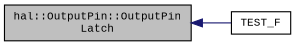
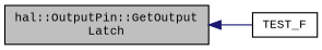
  digraph {
    rankdir=LR
    fontname="Liberation Mono"
    node [color=black fontname="Liberation Mono" fontsize=10 shape=record style=filled]
-   n1 [fillcolor=grey75 fontcolor=black height=0.2 label="hal::OutputPin::OutputPin\lLatch" width=0.4]
+   n1 [fillcolor=grey75 fontcolor=black height=0.2 label="hal::OutputPin::GetOutput\lLatch" width=0.4]
    n2 [fillcolor=white height=0.2 label=TEST_F width=0.4]
    n1 -> n2 [color=midnightblue dir=back fontname="Liberation Mono" fontsize=10 labelfontname=Helvetica labelfontsize=10 style=solid]
  }
